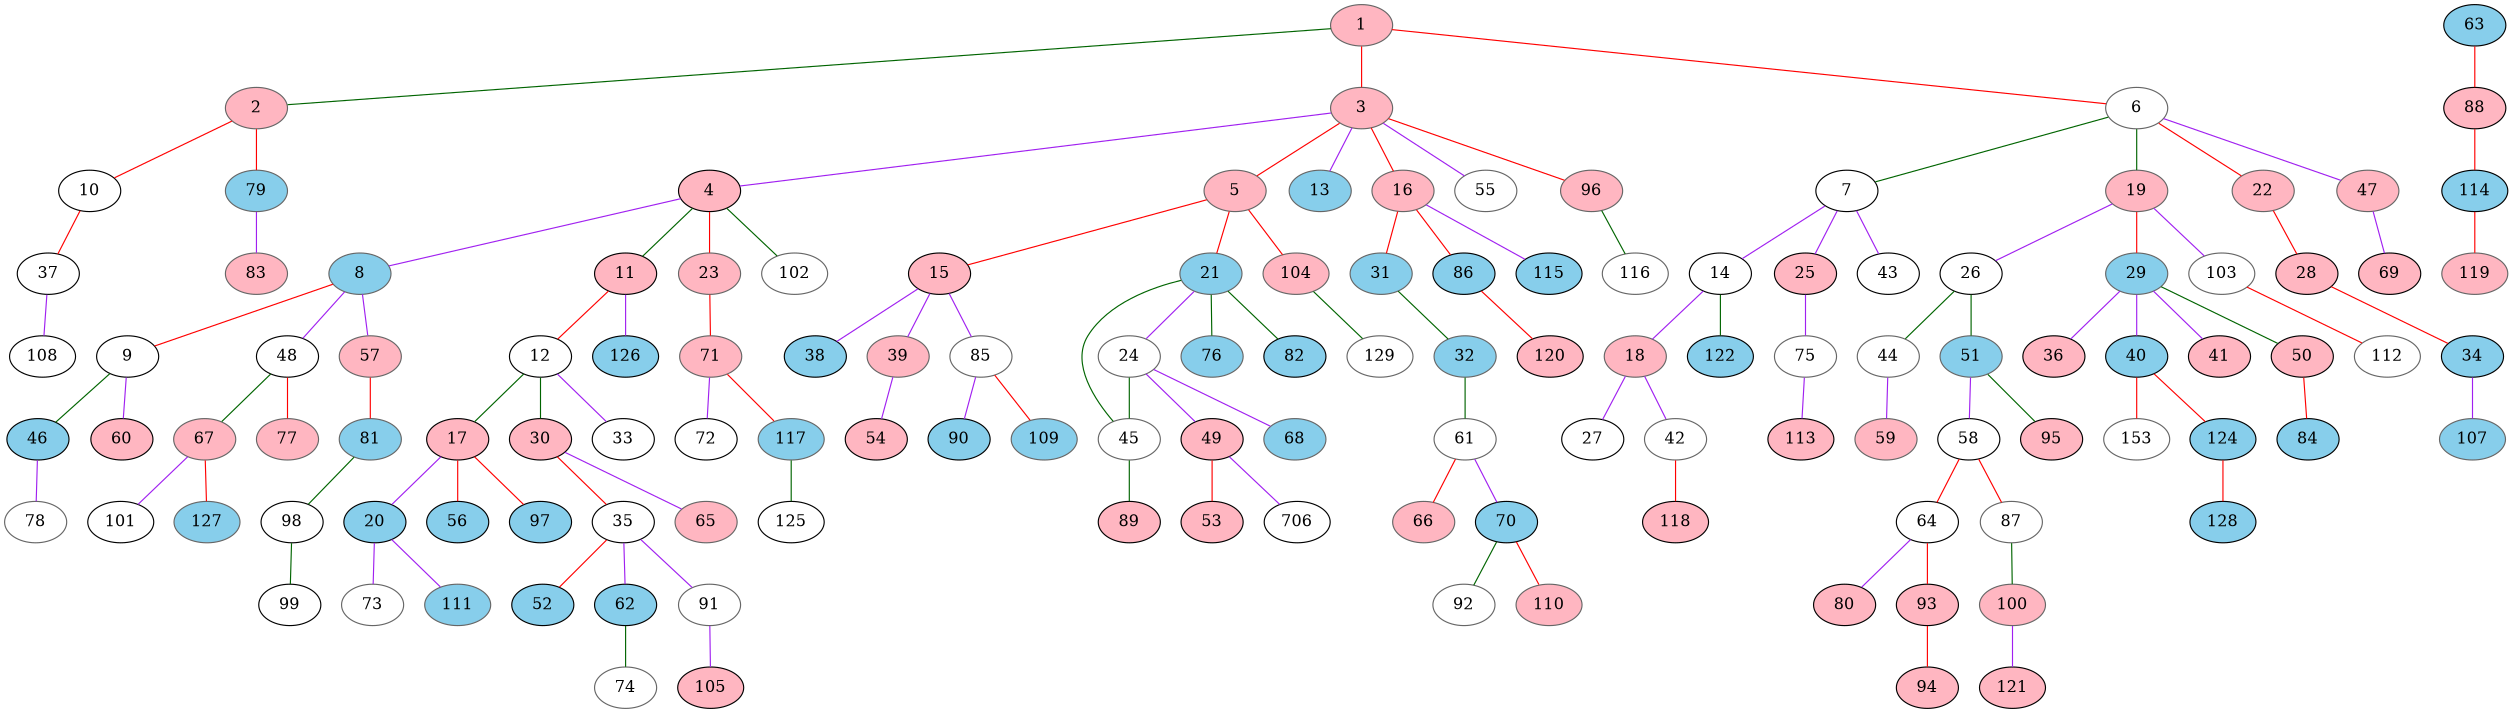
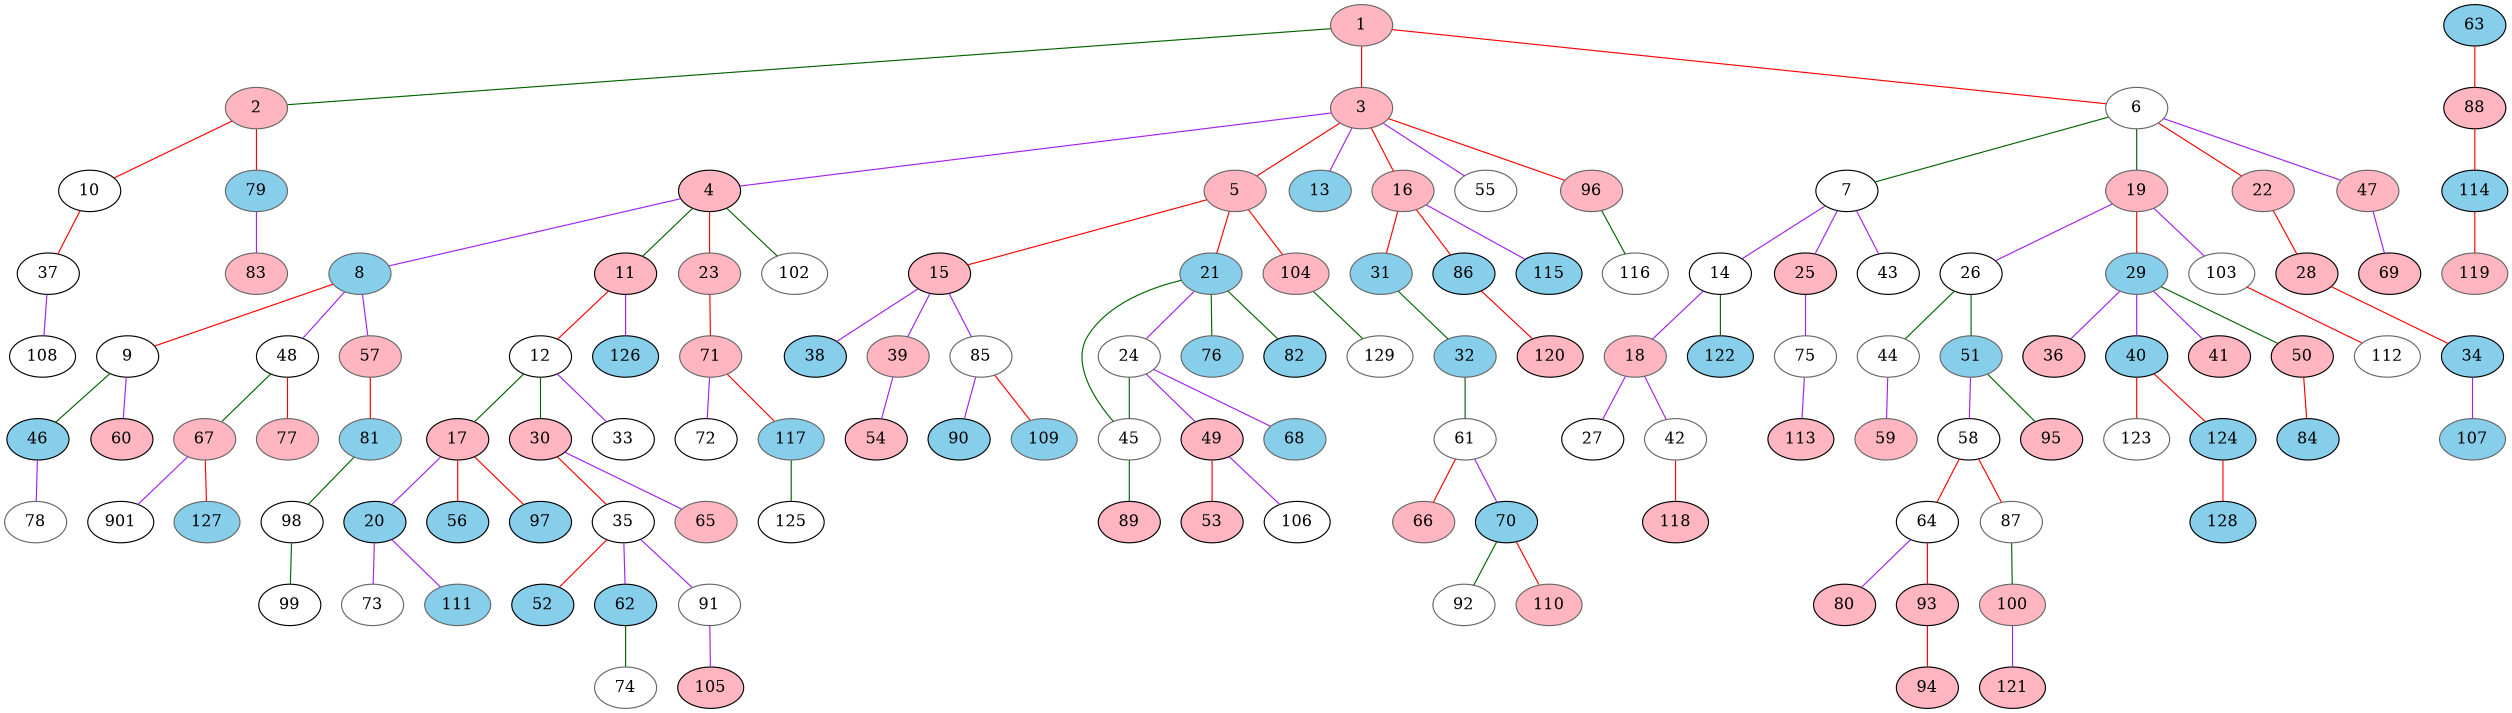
  graph {
    node [color=black fillcolor=lightpink style=filled]
    edge [color=purple]
    1 [color=gray40]
    2 [color=gray40]
    3 [color=gray40]
    6 [color=gray40 fillcolor=white]
    10 [fillcolor=white]
    79 [color=gray40 fillcolor=skyblue]
    4
    5 [color=gray40]
    13 [color=gray40 fillcolor=skyblue]
    16 [color=gray40]
    55 [color=gray40 fillcolor=white]
    96 [color=gray40]
    7 [fillcolor=white]
    19 [color=gray40]
    22 [color=gray40]
    47 [color=gray40]
    37 [fillcolor=white]
    83 [color=gray40]
    8 [color=gray40 fillcolor=skyblue]
    11
    23 [color=gray40]
    102 [color=gray40 fillcolor=white]
    15
    21 [color=gray40 fillcolor=skyblue]
    104 [color=gray40]
    31 [color=gray40 fillcolor=skyblue]
    86 [fillcolor=skyblue]
    115 [fillcolor=skyblue]
    116 [color=gray40 fillcolor=white]
    9 [fillcolor=white]
    48 [fillcolor=white]
    57 [color=gray40]
    12 [fillcolor=white]
    126 [fillcolor=skyblue]
    71 [color=gray40]
    38 [fillcolor=skyblue]
    39 [color=gray40]
    85 [color=gray40 fillcolor=white]
    24 [color=gray40 fillcolor=white]
    45 [color=gray40 fillcolor=white]
    76 [color=gray40 fillcolor=skyblue]
    82 [fillcolor=skyblue]
    129 [color=gray40 fillcolor=white]
    14 [fillcolor=white]
    25
    43 [fillcolor=white]
    26 [fillcolor=white]
    29 [color=gray40 fillcolor=skyblue]
    103 [color=gray40 fillcolor=white]
    28
    69
    18 [color=gray40]
    122 [fillcolor=skyblue]
    75 [color=gray40 fillcolor=white]
    46 [fillcolor=skyblue]
    60
    67 [color=gray40]
    77 [color=gray40]
    81 [color=gray40 fillcolor=skyblue]
    78 [color=gray40 fillcolor=white]
    108 [fillcolor=white]
    17
    30
    33 [fillcolor=white]
    20 [fillcolor=skyblue]
    56 [fillcolor=skyblue]
    97 [fillcolor=skyblue]
    35 [fillcolor=white]
    65 [color=gray40]
    27 [fillcolor=white]
    42 [color=gray40 fillcolor=white]
    54
    90 [fillcolor=skyblue]
    109 [color=gray40 fillcolor=skyblue]
    32 [color=gray40 fillcolor=skyblue]
    120
    73 [color=gray40 fillcolor=white]
    111 [color=gray40 fillcolor=skyblue]
    118
    44 [color=gray40 fillcolor=white]
    51 [color=gray40 fillcolor=skyblue]
    36
    40 [fillcolor=skyblue]
    41
    50
    112 [color=gray40 fillcolor=white]
    49
    68 [color=gray40 fillcolor=skyblue]
    89
    34 [fillcolor=skyblue]
    72 [fillcolor=white]
    117 [color=gray40 fillcolor=skyblue]
    53
-   106 [fillcolor=white label=706]
+   106 [fillcolor=white]
    63 [fillcolor=skyblue]
    88
    113
    59 [color=gray40]
    58 [fillcolor=white]
    95
    107 [color=gray40 fillcolor=skyblue]
-   123 [color=gray40 fillcolor=white label=153]
+   123 [color=gray40 fillcolor=white]
    124 [fillcolor=skyblue]
    84 [fillcolor=skyblue]
    52 [fillcolor=skyblue]
    62 [fillcolor=skyblue]
    91 [color=gray40 fillcolor=white]
    61 [color=gray40 fillcolor=white]
    66 [color=gray40]
    70 [fillcolor=skyblue]
    74 [color=gray40 fillcolor=white]
    105
    128 [fillcolor=skyblue]
-   101 [fillcolor=white]
+   101 [fillcolor=white label=901]
    127 [color=gray40 fillcolor=skyblue]
    64 [fillcolor=white]
    87 [color=gray40 fillcolor=white]
    98 [fillcolor=white]
    80
    93
    100 [color=gray40]
    92 [color=gray40 fillcolor=white]
    110 [color=gray40]
    114 [fillcolor=skyblue]
    94
    125 [fillcolor=white]
    99 [fillcolor=white]
    121
    119 [color=gray40]
    1 -- 2 [color=darkgreen]
    1 -- 3 [color=red]
    1 -- 6 [color=red]
    2 -- 10 [color=red]
    2 -- 79 [color=red]
    3 -- 4
    3 -- 5 [color=red]
    3 -- 13
    3 -- 16 [color=red]
    3 -- 55
    3 -- 96 [color=red]
    6 -- 7 [color=darkgreen]
    6 -- 19 [color=darkgreen]
    6 -- 22 [color=red]
    6 -- 47
    10 -- 37 [color=red]
    79 -- 83
    4 -- 8
    4 -- 11 [color=darkgreen]
    4 -- 23 [color=red]
    4 -- 102 [color=darkgreen]
    5 -- 15 [color=red]
    5 -- 21 [color=red]
    5 -- 104 [color=red]
    16 -- 31 [color=red]
    16 -- 86 [color=red]
    16 -- 115
    96 -- 116 [color=darkgreen]
    7 -- 14
    7 -- 25
    7 -- 43
    19 -- 26
    19 -- 29 [color=red]
    19 -- 103
    22 -- 28 [color=red]
    47 -- 69
    37 -- 108
    8 -- 9 [color=red]
    8 -- 48
    8 -- 57
    11 -- 12 [color=red]
    11 -- 126
    23 -- 71 [color=red]
    15 -- 38
    15 -- 39
    15 -- 85
    21 -- 24
    21 -- 45 [color=darkgreen]
    21 -- 76 [color=darkgreen]
    21 -- 82 [color=darkgreen]
    104 -- 129 [color=darkgreen]
    31 -- 32 [color=darkgreen]
    86 -- 120 [color=red]
    9 -- 46 [color=darkgreen]
    9 -- 60
    48 -- 67 [color=darkgreen]
    48 -- 77 [color=red]
    57 -- 81 [color=red]
    12 -- 17 [color=darkgreen]
    12 -- 30 [color=darkgreen]
    12 -- 33
    71 -- 72
    71 -- 117 [color=red]
    39 -- 54
    85 -- 90
    85 -- 109 [color=red]
    24 -- 45 [color=darkgreen]
    24 -- 49
    24 -- 68
    45 -- 89 [color=darkgreen]
    14 -- 18
    14 -- 122 [color=darkgreen]
    25 -- 75
    26 -- 44 [color=darkgreen]
    26 -- 51 [color=darkgreen]
    29 -- 36
    29 -- 40
    29 -- 41
    29 -- 50 [color=darkgreen]
    103 -- 112 [color=red]
    28 -- 34 [color=red]
    18 -- 27
    18 -- 42
    75 -- 113
    46 -- 78
    67 -- 101
    67 -- 127 [color=red]
    81 -- 98 [color=darkgreen]
    17 -- 20
    17 -- 56 [color=red]
    17 -- 97 [color=red]
    30 -- 35 [color=red]
    30 -- 65
    20 -- 73
    20 -- 111
    35 -- 52 [color=red]
    35 -- 62
    35 -- 91
    42 -- 118 [color=red]
    32 -- 61 [color=darkgreen]
    44 -- 59
    51 -- 58
    51 -- 95 [color=darkgreen]
    40 -- 123 [color=red]
    40 -- 124 [color=red]
    50 -- 84 [color=red]
    49 -- 53 [color=red]
    49 -- 106
    34 -- 107
    117 -- 125 [color=darkgreen]
    63 -- 88 [color=red]
    88 -- 114 [color=red]
    58 -- 64 [color=red]
    58 -- 87 [color=red]
    124 -- 128 [color=red]
    62 -- 74 [color=darkgreen]
    91 -- 105
    61 -- 66 [color=red]
    61 -- 70
    70 -- 92 [color=darkgreen]
    70 -- 110 [color=red]
    64 -- 80
    64 -- 93 [color=red]
    87 -- 100 [color=darkgreen]
    98 -- 99 [color=darkgreen]
    93 -- 94 [color=red]
    100 -- 121
    114 -- 119 [color=red]
  }
